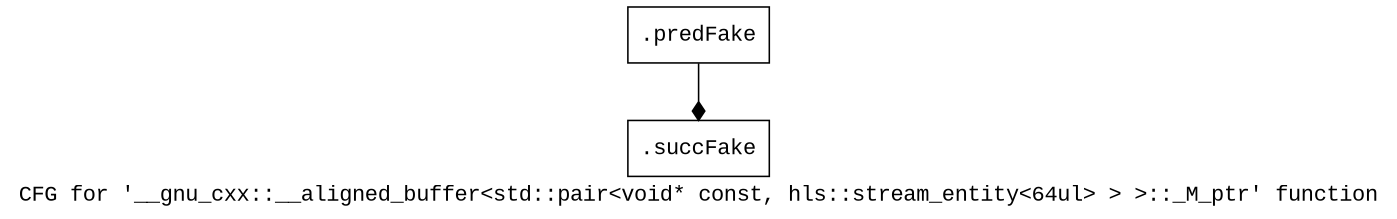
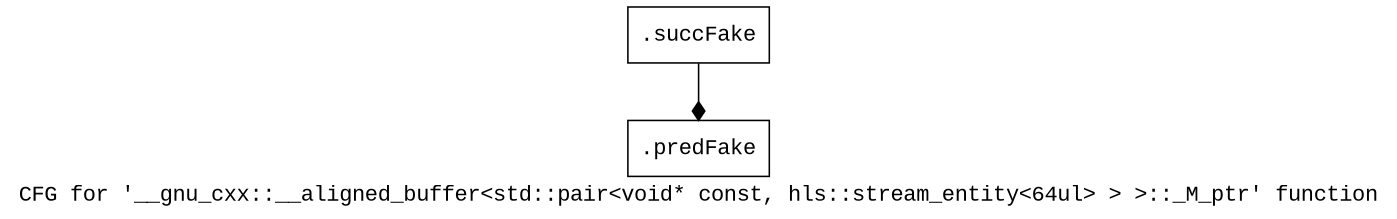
  digraph {
    label="CFG for '__gnu_cxx::__aligned_buffer\<std::pair\<void* const, hls::stream_entity\<64ul\> \> \>::_M_ptr' function"
    fontname="Liberation Mono"
    node [shape=record fontname="Liberation Mono"]
    n1 [label="{.predFake}"]
    n2 [filename="/mnt/xilinx/Vitis_HLS/2021.2/tps/lnx64/gcc-6.2.0/lib/gcc/x86_64-pc-linux-gnu/6.2.0/../../../../include/c++/6.2.0/ext/aligned_buffer.h" label="{.succFake}" linenumber=110]
-   n1 -> n2 [execusionnum=41 filename="/mnt/xilinx/Vitis_HLS/2021.2/tps/lnx64/gcc-6.2.0/lib/gcc/x86_64-pc-linux-gnu/6.2.0/../../../../include/c++/6.2.0/ext/aligned_buffer.h" arrowhead=diamond fontname="Liberation Mono"]
+   n2 -> n1 [execusionnum=41 filename="/mnt/xilinx/Vitis_HLS/2021.2/tps/lnx64/gcc-6.2.0/lib/gcc/x86_64-pc-linux-gnu/6.2.0/../../../../include/c++/6.2.0/ext/aligned_buffer.h" arrowhead=diamond fontname="Liberation Mono"]
  }
